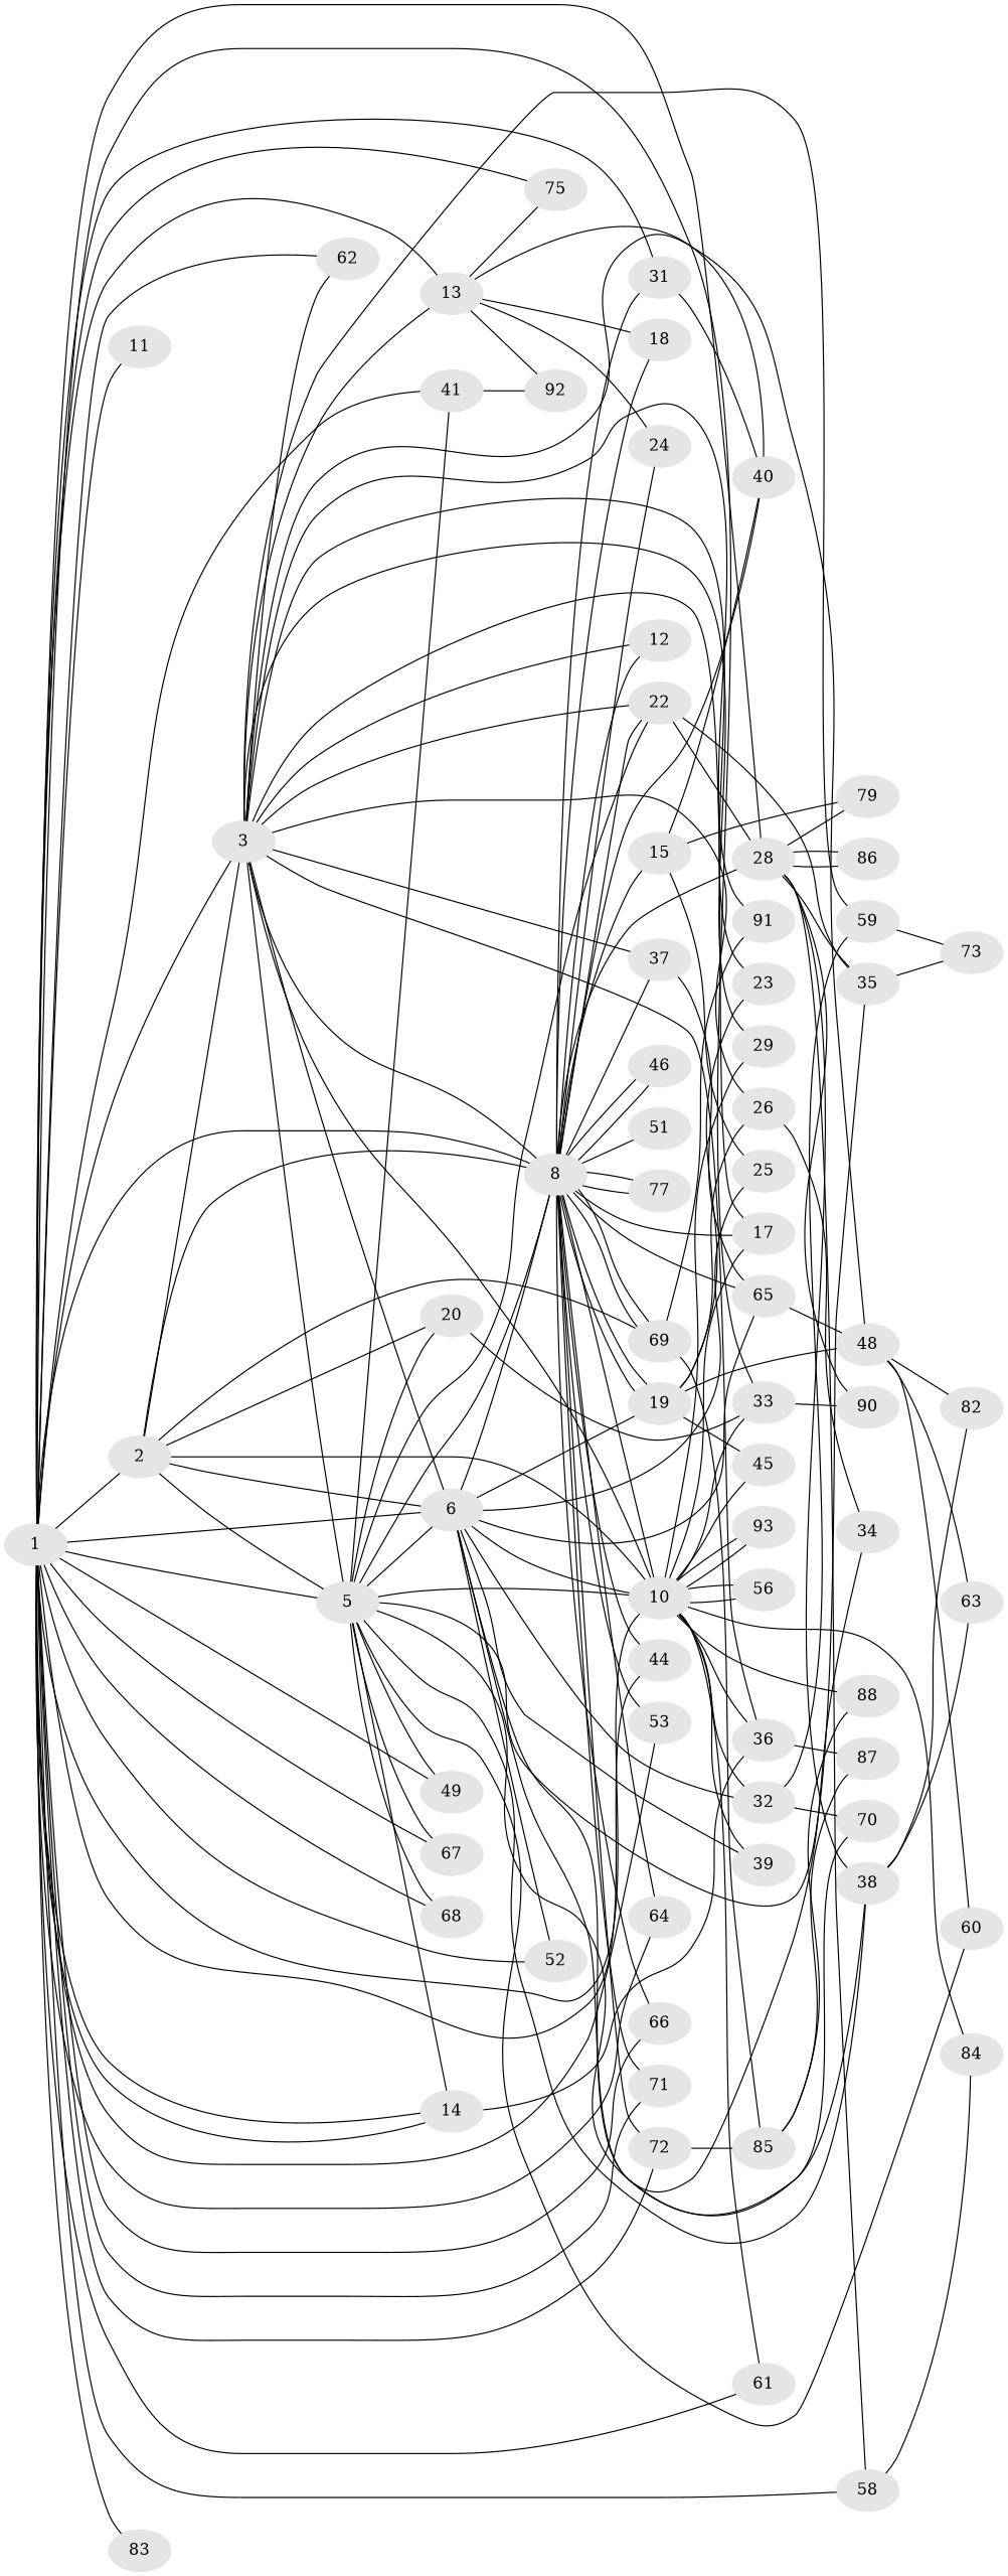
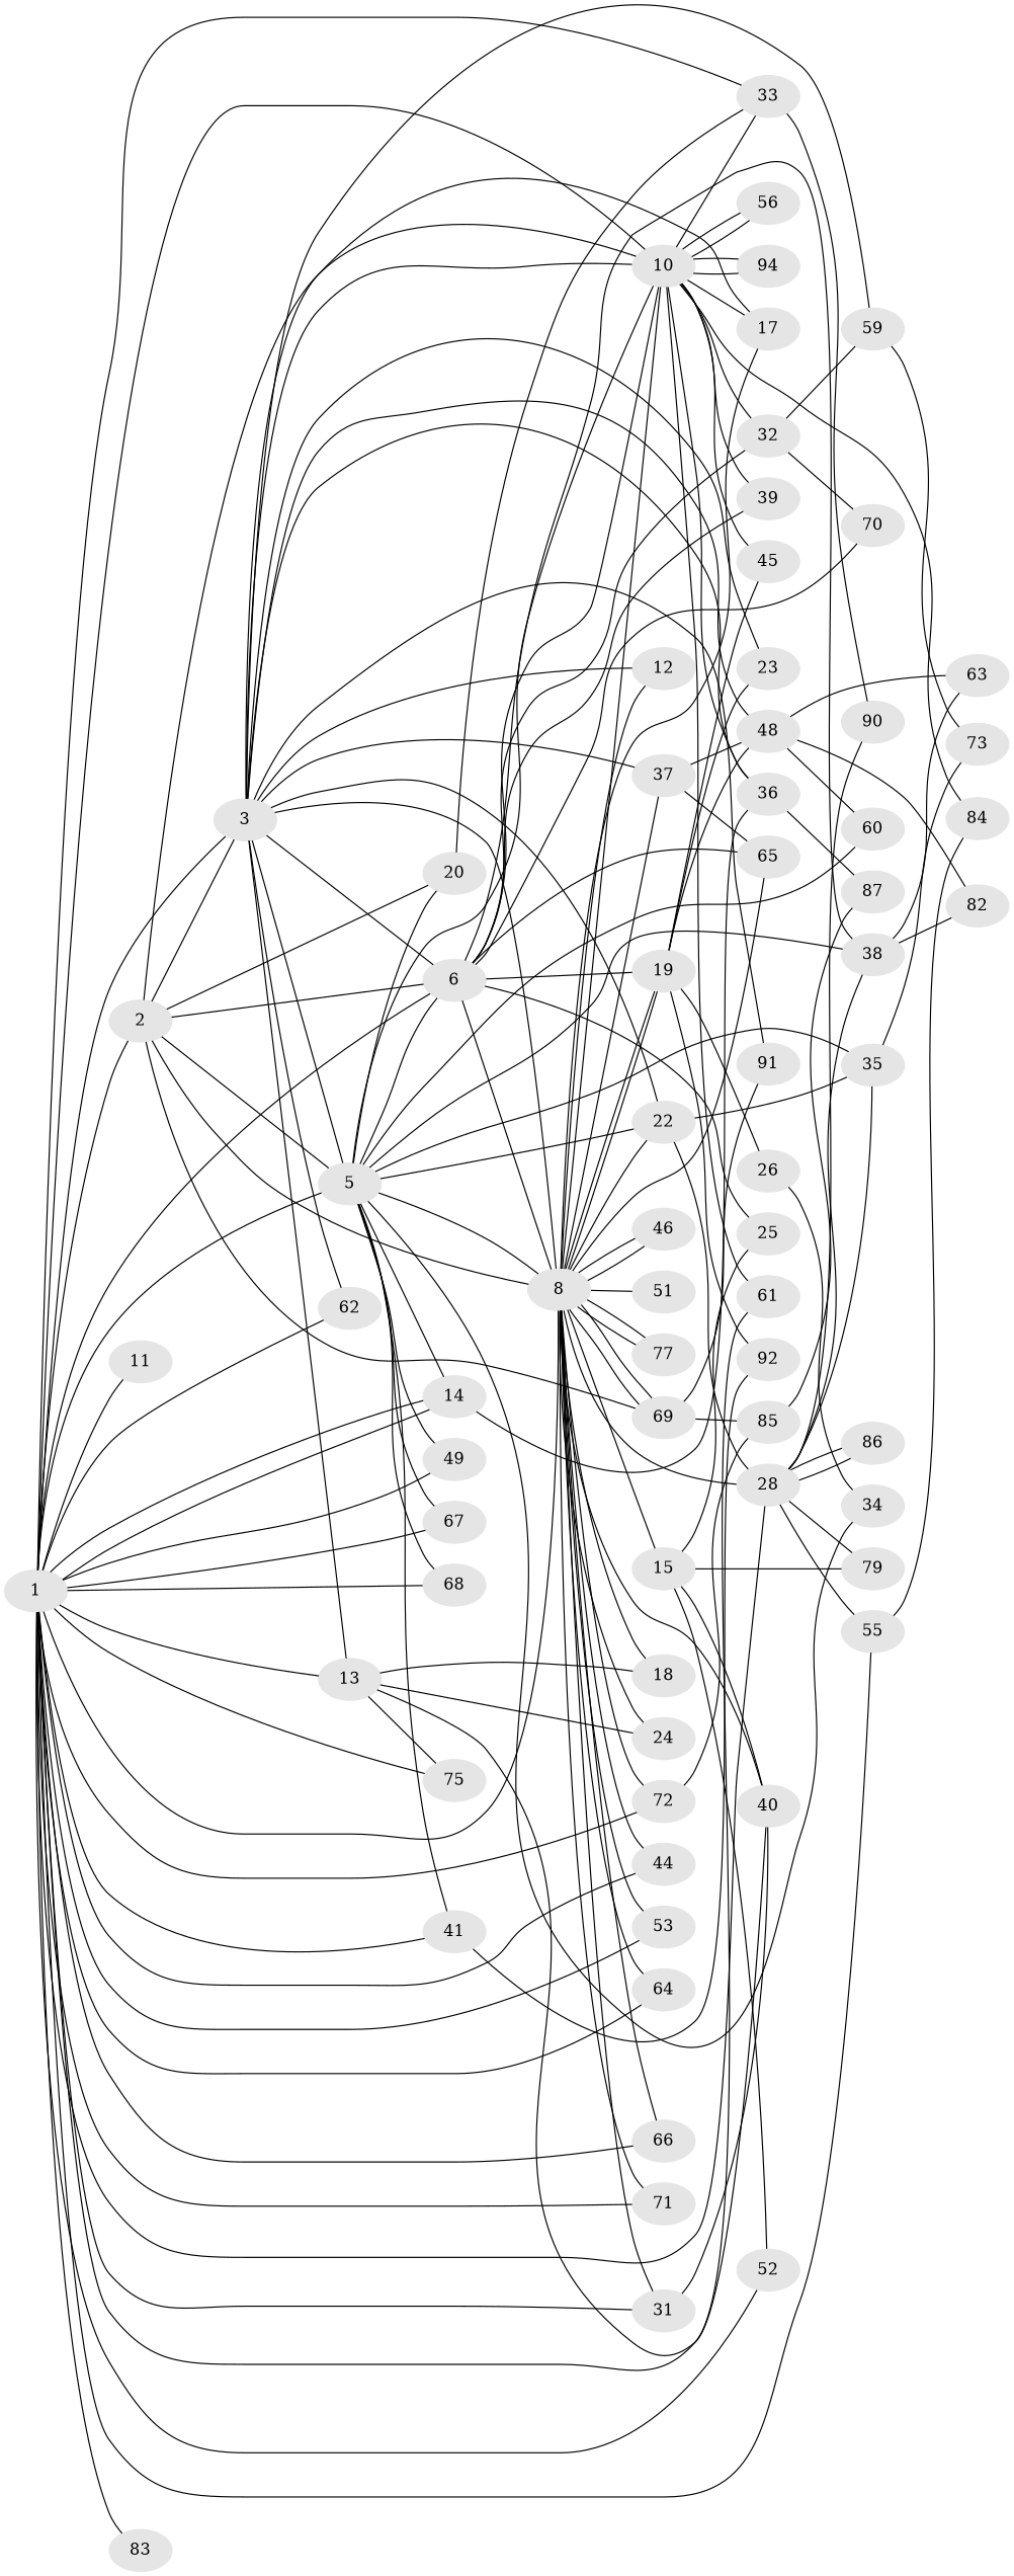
  graph {
    fontname="DejaVu Serif"
    rankdir=LR
    node [color=gray90 fontname="DejaVu Serif" style=filled]
    edge [fontname="DejaVu Serif"]
    1 [super="+4"]
    2 [super="+30"]
    3 [super="+80"]
    5 [super="+56"]
    6 [super="+7"]
    8 [super="+9"]
    10 [super="+21"]
    11
    13 [super="+42"]
    14 [super="+93"]
    28 [super="+89"]
    31
    33 [super="+81"]
    41
    44
    49
    52
    53
-   58
+   58 [label=55]
    61
    62
    64
    66
    67
    68
    71
    72
    75
    83
    20
    69 [super="+76"]
    12
    17
    22 [super="+27"]
    23
    26 [super="+47"]
-   29
    36 [super="+54"]
    37
    48 [super="+50"]
    59
    91
    34
    35
    38 [super="+57"]
    60
    19 [super="+43"]
    25
    32
    39
    65 [super="+74"]
    70
    15
    18
    24
    40 [super="+78"]
    46
    51
    77
    n60 [label=56]
    45
    84
-   88
-   94 [label=93]
+   94
    92
    79
    86
    90
    85
    87
    63
    82
    73
    1 -- 2 [weight=2]
    1 -- 3 [weight=3]
    1 -- 5 [weight=2]
    1 -- 6 [weight=4]
    1 -- 8 [weight=4]
    1 -- 10 [weight=2]
    1 -- 11 [weight=2]
    1 -- 13
    1 -- 14
    1 -- 14
    1 -- 28
    1 -- 31
    1 -- 33
    1 -- 41
    1 -- 44
    1 -- 49
    1 -- 52
    1 -- 53
    1 -- 58
    1 -- 61
    1 -- 62
    1 -- 64
    1 -- 66
    1 -- 67
    1 -- 68
    1 -- 71
    1 -- 72
    1 -- 75
    1 -- 83 [weight=2]
    2 -- 3
    2 -- 5
    2 -- 6 [weight=2]
    2 -- 8 [weight=2]
    2 -- 10 [weight=2]
    2 -- 20
    2 -- 69
    3 -- 5
    3 -- 6 [weight=2]
    3 -- 8 [weight=2]
    3 -- 10
    3 -- 13
    3 -- 62
    3 -- 12
    3 -- 17
    3 -- 22
    3 -- 23
-   3 -- 26 [weight=2]
-   3 -- 29
    3 -- 36
    3 -- 37
    3 -- 48
    3 -- 59
    3 -- 91
    5 -- 6 [weight=2]
    5 -- 8 [weight=2]
    5 -- 10
    5 -- 14
    5 -- 41
    5 -- 49
    5 -- 67
    5 -- 68
    5 -- 20
    5 -- 22
    5 -- 34
    5 -- 35
    5 -- 38
    5 -- 60
    6 -- 8 [weight=4]
    6 -- 10 [weight=2]
-   6 -- 52
+   15 -- 52
    6 -- 38
    6 -- 19
    6 -- 25
    6 -- 32
    6 -- 39
    6 -- 65
    6 -- 70
    8 -- 10 [weight=2]
    8 -- 28
    8 -- 31
    8 -- 44
    8 -- 53
    8 -- 64
    8 -- 66
    8 -- 71
    8 -- 72
    8 -- 69
    8 -- 69
    8 -- 12
    8 -- 17
    8 -- 22
    8 -- 37
    8 -- 19
    8 -- 19
    8 -- 65
    8 -- 15 [weight=2]
    8 -- 18
    8 -- 24
    8 -- 40
    8 -- 46
    8 -- 46
    8 -- 51 [weight=2]
    8 -- 77
    8 -- 77
    10 -- 33
    10 -- 61
    10 -- 17
-   10 -- 29
    10 -- 36
    10 -- 32
    10 -- 39
    10 -- n60
    10 -- n60
    10 -- 45
    10 -- 84
-   10 -- 88
    10 -- 94
    10 -- 94
    13 -- 75
    13 -- 18
    13 -- 24
    13 -- 40
-   13 -- 92
+   19 -- 92
    14 -- 36
    28 -- 58
    28 -- 35
    28 -- 38
    28 -- 79
    28 -- 86
    28 -- 86
    28 -- 90
    31 -- 40
    33 -- 90
    41 -- 92
    58 -- 84
    72 -- 85
    20 -- 33
    69 -- 91
    69 -- 85
    22 -- 28
    22 -- 35
    26 -- 34
    36 -- 87
-   65 -- 48
+   37 -- 48
    37 -- 65
    48 -- 60
    48 -- 63
    48 -- 82
    59 -- 73
    35 -- 73
    38 -- 63
    38 -- 82
    19 -- 23
    19 -- 26
    19 -- 48
    19 -- 45
    32 -- 59
    32 -- 70
    15 -- 25
    15 -- 40
    15 -- 79
-   85 -- 88
    85 -- 87
  }
